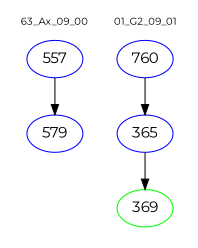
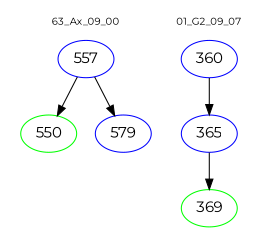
  digraph {
    fontname=Montserrat
    node [color=blue fontname=Montserrat]
    edge [color=black fontname=Montserrat]
    n1 [label=557]
+   n2 [color=green label=550]
    n3 [label=579]
    n4 [label=365]
-   n5 [label=760]
+   n5 [label=360]
    n6 [color=green label=369]
    subgraph cluster_1 {
      color=white
      fontsize=10
      label="63_Ax_09_00"
      n1
+     n2
      n3
    }
    subgraph cluster_2 {
      color=white
      fontsize=10
-     label="01_G2_09_01"
+     label="01_G2_09_07"
      n4
      n5
      n6
    }
+   n1 -> n2
    n1 -> n3
    n4 -> n6
    n5 -> n4
  }
